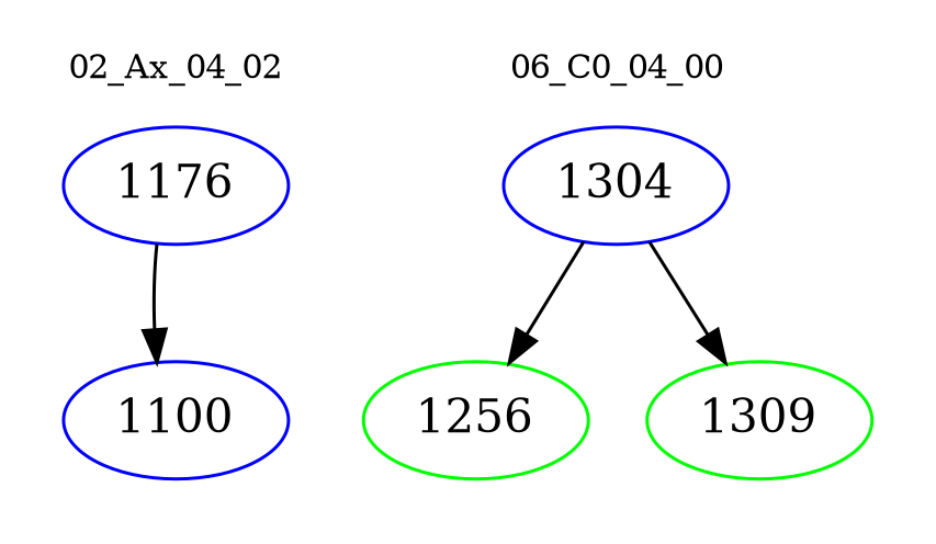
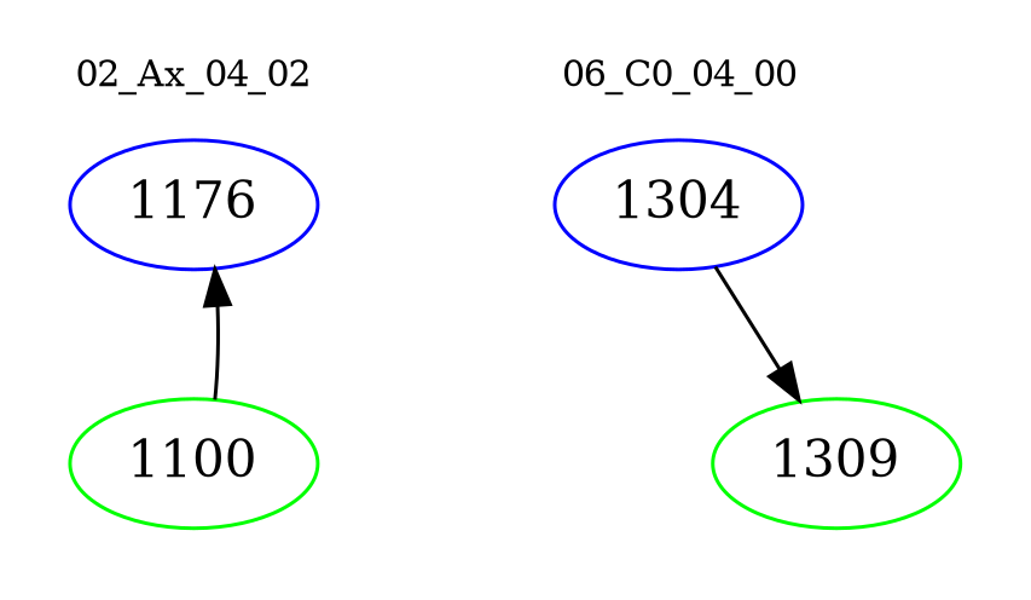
  digraph {
    node [color=green]
    edge [color=black]
    n1 [color=blue label=1176]
-   n2 [color=blue label=1100]
+   n2 [label=1100]
    n3 [color=blue label=1304]
-   n4 [label=1256]
    n5 [label=1309]
    subgraph cluster_1 {
      color=white
      fontsize=10
      label="02_Ax_04_02"
      n1
      n2
    }
    subgraph cluster_2 {
      color=white
      fontsize=10
      label="06_C0_04_00"
      n3
-     n4
      n5
    }
-   n1 -> n2
-   n3 -> n4
+   n2 -> n1
    n3 -> n5
  }
